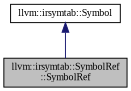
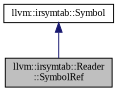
  digraph {
    fontname="Liberation Serif"
    node [color=black fontname="Liberation Serif" fontsize=10 shape=record]
-   n1 [fillcolor=grey75 fontcolor=black height=0.2 label="llvm::irsymtab::SymbolRef\l::SymbolRef" style=filled width=0.4]
+   n1 [fillcolor=grey75 fontcolor=black height=0.2 label="llvm::irsymtab::Reader\l::SymbolRef" style=filled width=0.4]
    n2 [height=0.2 label="llvm::irsymtab::Symbol" width=0.4]
    n2 -> n1 [color=midnightblue dir=back fontname="Liberation Serif" fontsize=10 labelfontname=Helvetica labelfontsize=10 style=solid]
  }
